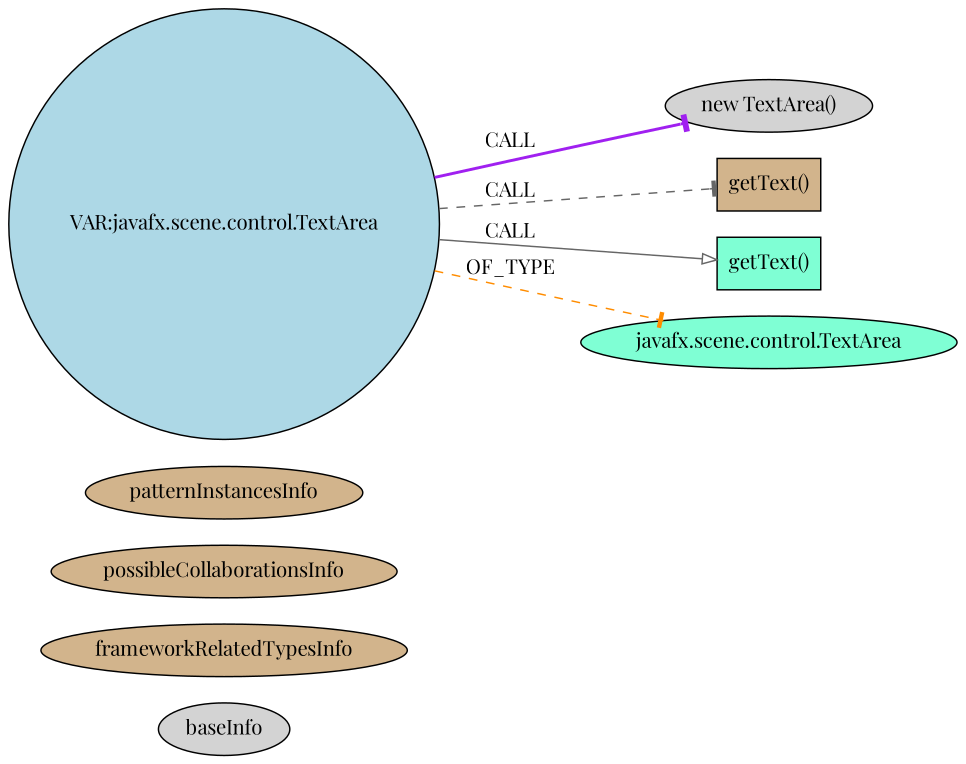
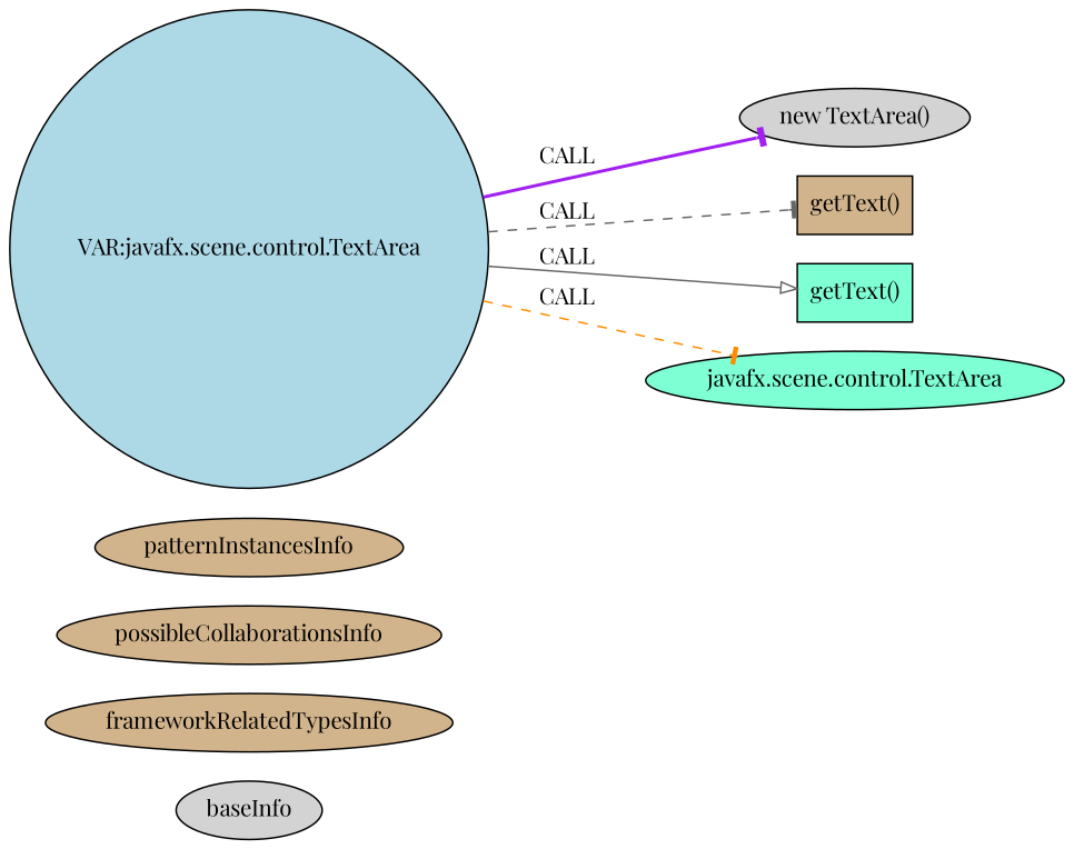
  digraph {
    fontname="Playfair Display"
    rankdir=LR
    node [fillcolor=tan fontname="Playfair Display" style=filled isFrameworkType=false]
    edge [arrowhead=tee color=gray40 fontname="Playfair Display" style=dashed]
    baseInfo [category=pattern fillcolor=lightgrey graphId=2083 isAnonymous=false possibleRelation=false isFrameworkType=""]
    frameworkRelatedTypesInfo [isFrameworkType=""]
    possibleCollaborationsInfo [isFrameworkType=""]
    patternInstancesInfo [0="hcespedes-ScriptureJournal~/hcespedes-ScriptureJournal/ScriptureJournal-master/src/JournalFX.java~JournalFX~2917" 1="jasonwr-jhuep_ent_web_dev~/jasonwr-jhuep_ent_web_dev/jhuep_ent_web_dev-master/src/hw10/main/Retail.java~Retail~3269" isFrameworkType=""]
    n5 [fillcolor=lightgrey label="new TextArea()" vertexType=CONSTRUCTOR_CALL]
    n6 [fillcolor=lightblue label="VAR:javafx.scene.control.TextArea" shape=circle vertexType=VARIABLE_EXPRESION]
    n7 [label="getText()" shape=box vertexType=INSIDE_CALL]
    n8 [fillcolor=aquamarine label="getText()" shape=box vertexType=INSIDE_CALL]
    n9 [fillcolor=aquamarine label="javafx.scene.control.TextArea" vertexType=FRAMEWORK_CLASS_TYPE]
    n6 -> n5 [color=purple label=CALL style=bold]
    n6 -> n7 [label=CALL]
    n6 -> n8 [arrowhead=onormal label=CALL style=solid]
-   n6 -> n9 [color=darkorange label=OF_TYPE]
+   n6 -> n9 [color=darkorange label=CALL]
  }
